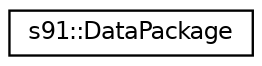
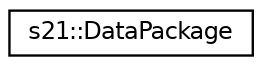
  digraph {
    rankdir=TB
-   n1 [color=black fillcolor=white fontname=Helvetica fontsize=10 height=0.2 label="s91::DataPackage" shape=record style=filled width=0.4]
+   n1 [color=black fillcolor=white fontname=Helvetica fontsize=10 height=0.2 label="s21::DataPackage" shape=record style=filled width=0.4]
  }
